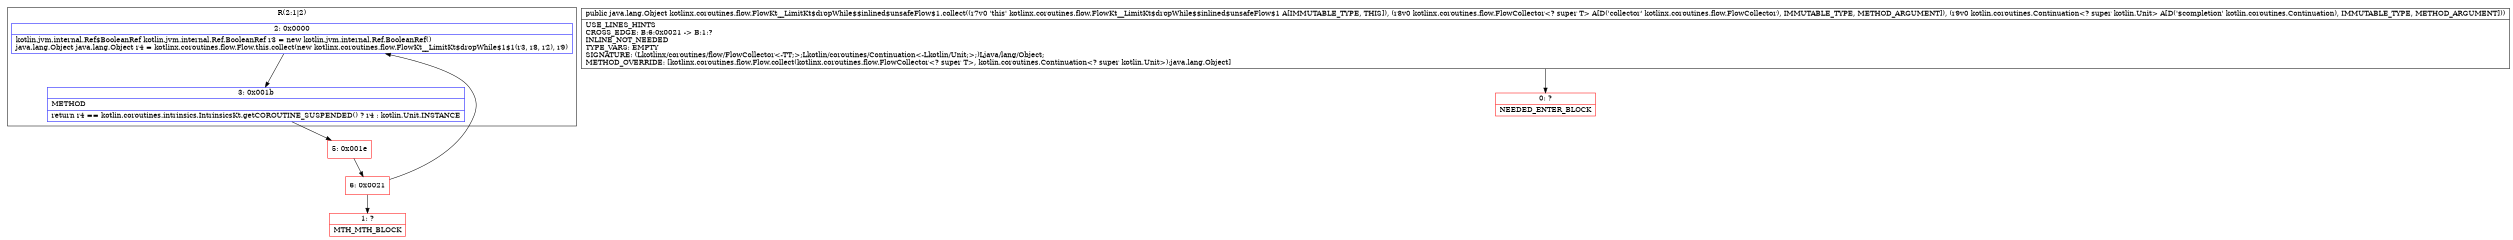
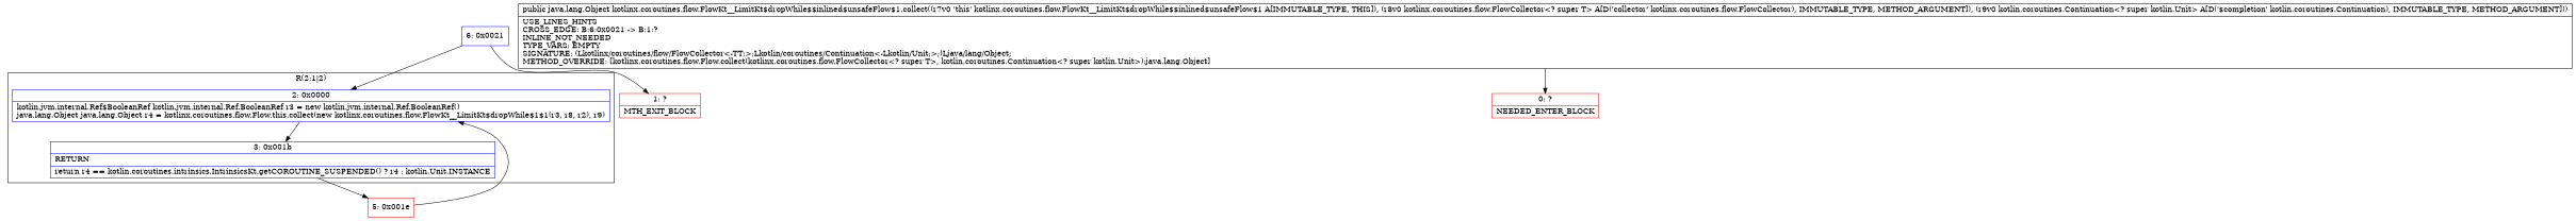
  digraph {
    node [color=red shape=record]
    n1 [color=blue label="{2\:\ 0x0000|kotlin.jvm.internal.Ref$BooleanRef kotlin.jvm.internal.Ref.BooleanRef r3 = new kotlin.jvm.internal.Ref.BooleanRef()\ljava.lang.Object java.lang.Object r4 = kotlinx.coroutines.flow.Flow.this.collect(new kotlinx.coroutines.flow.FlowKt__LimitKt$dropWhile$1$1(r3, r8, r2), r9)\l}"]
-   n2 [color=blue label="{3\:\ 0x001b|METHOD\l|return r4 == kotlin.coroutines.intrinsics.IntrinsicsKt.getCOROUTINE_SUSPENDED() ? r4 : kotlin.Unit.INSTANCE\l}"]
+   n2 [color=blue label="{3\:\ 0x001b|RETURN\l|return r4 == kotlin.coroutines.intrinsics.IntrinsicsKt.getCOROUTINE_SUSPENDED() ? r4 : kotlin.Unit.INSTANCE\l}"]
    n3 [label="{5\:\ 0x001e}"]
-   n4 [label="{6\:\ 0x0021}"]
+   n4 [color=blue label="{6\:\ 0x0021}"]
    n5 [label="{0\:\ ?|NEEDED_ENTER_BLOCK\l}"]
-   n6 [label="{1\:\ ?|MTH_MTH_BLOCK\l}"]
+   n6 [label="{1\:\ ?|MTH_EXIT_BLOCK\l}"]
    n7 [label="{public java.lang.Object kotlinx.coroutines.flow.FlowKt__LimitKt$dropWhile$$inlined$unsafeFlow$1.collect((r7v0 'this' kotlinx.coroutines.flow.FlowKt__LimitKt$dropWhile$$inlined$unsafeFlow$1 A[IMMUTABLE_TYPE, THIS]), (r8v0 kotlinx.coroutines.flow.FlowCollector\<? super T\> A[D('collector' kotlinx.coroutines.flow.FlowCollector), IMMUTABLE_TYPE, METHOD_ARGUMENT]), (r9v0 kotlin.coroutines.Continuation\<? super kotlin.Unit\> A[D('$completion' kotlin.coroutines.Continuation), IMMUTABLE_TYPE, METHOD_ARGUMENT]))  | USE_LINES_HINTS\lCROSS_EDGE: B:6:0x0021 \-\> B:1:?\lINLINE_NOT_NEEDED\lTYPE_VARS: EMPTY\lSIGNATURE: (Lkotlinx\/coroutines\/flow\/FlowCollector\<\-TT;\>;Lkotlin\/coroutines\/Continuation\<\-Lkotlin\/Unit;\>;)Ljava\/lang\/Object;\lMETHOD_OVERRIDE: [kotlinx.coroutines.flow.Flow.collect(kotlinx.coroutines.flow.FlowCollector\<? super T\>, kotlin.coroutines.Continuation\<? super kotlin.Unit\>):java.lang.Object]\l}" color=""]
    subgraph cluster_1 {
      label="R(2:1|2)"
      n1
      n2
    }
    n1 -> n2
    n2 -> n3
-   n3 -> n4
+   n3 -> n1
    n4 -> n1
    n4 -> n6
    n7 -> n5
  }
